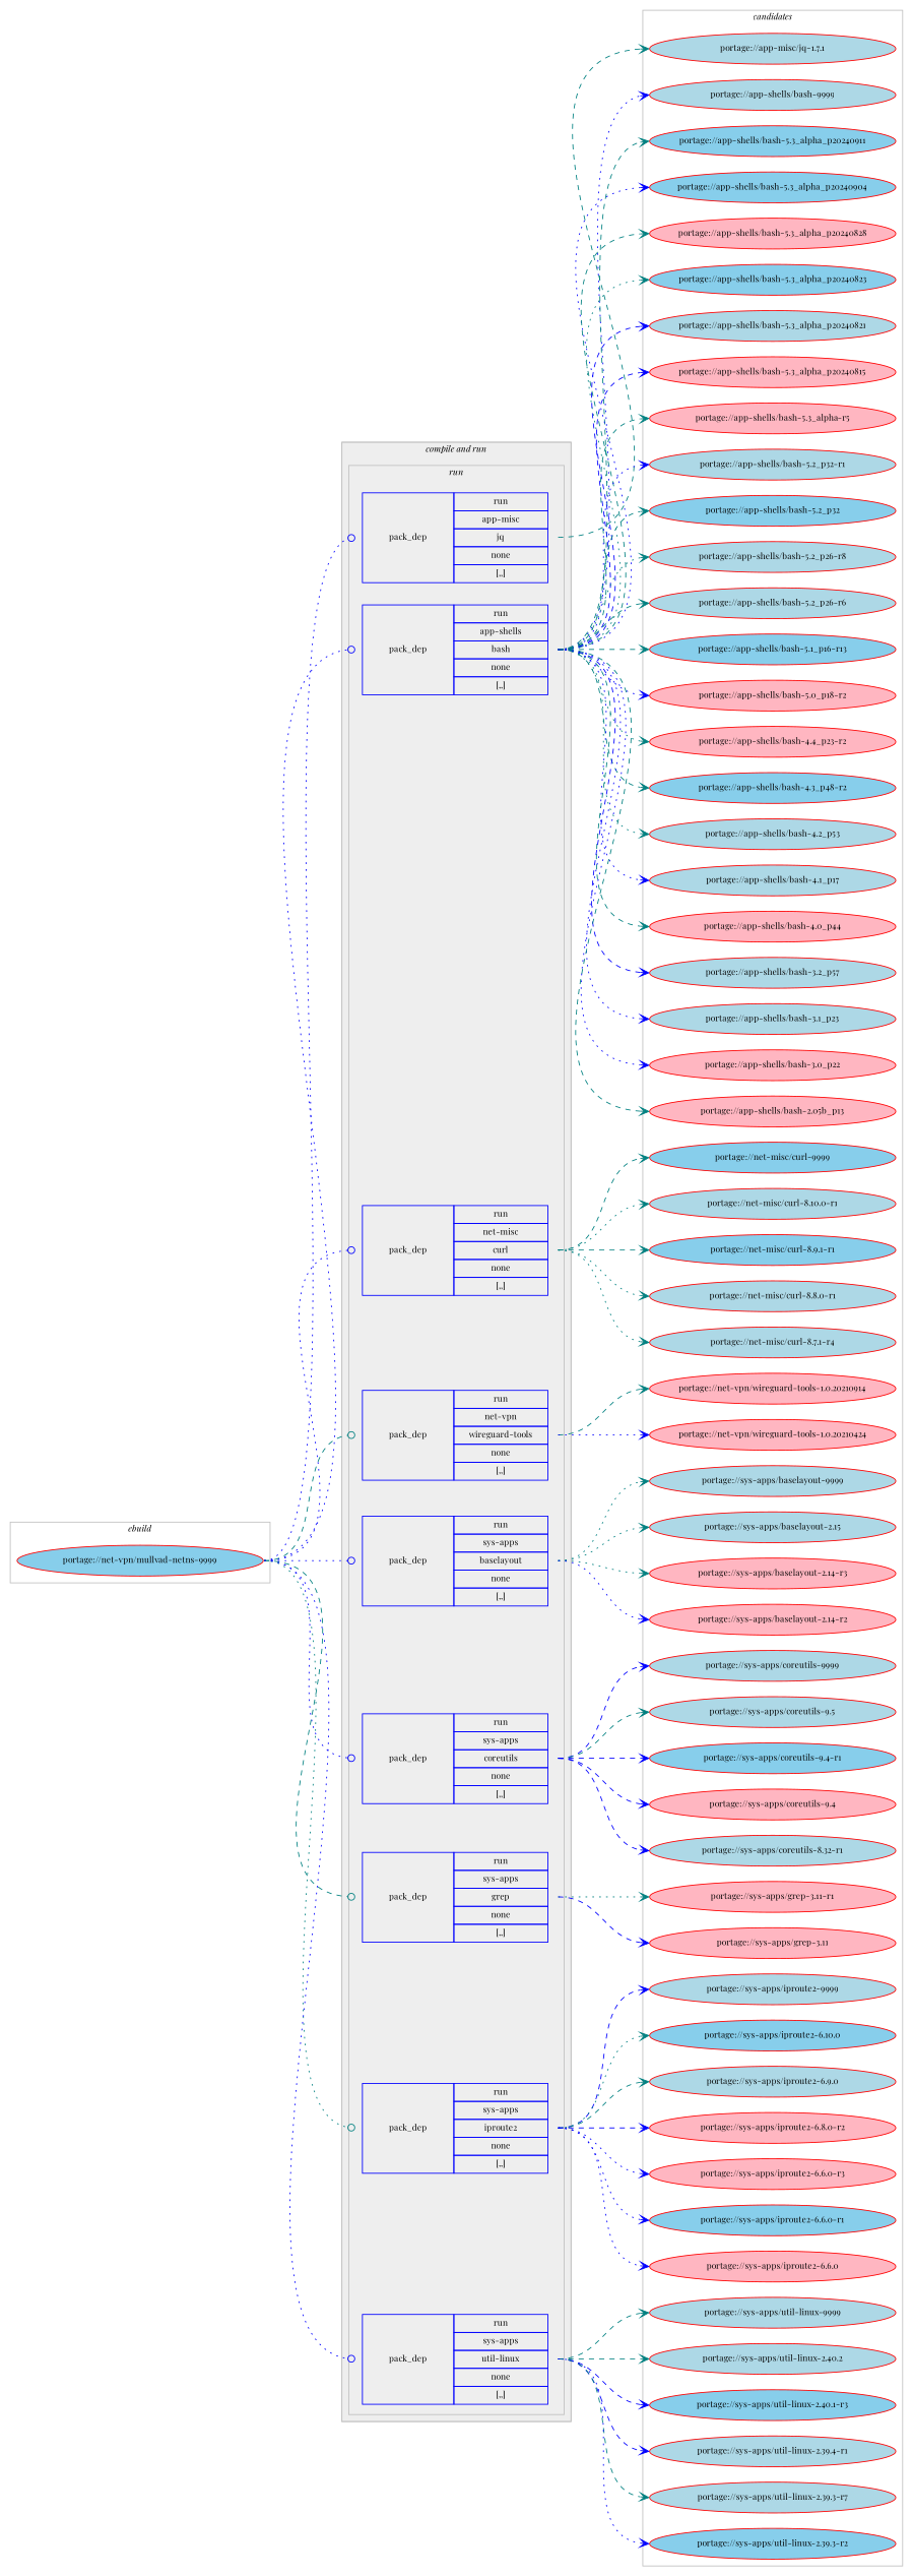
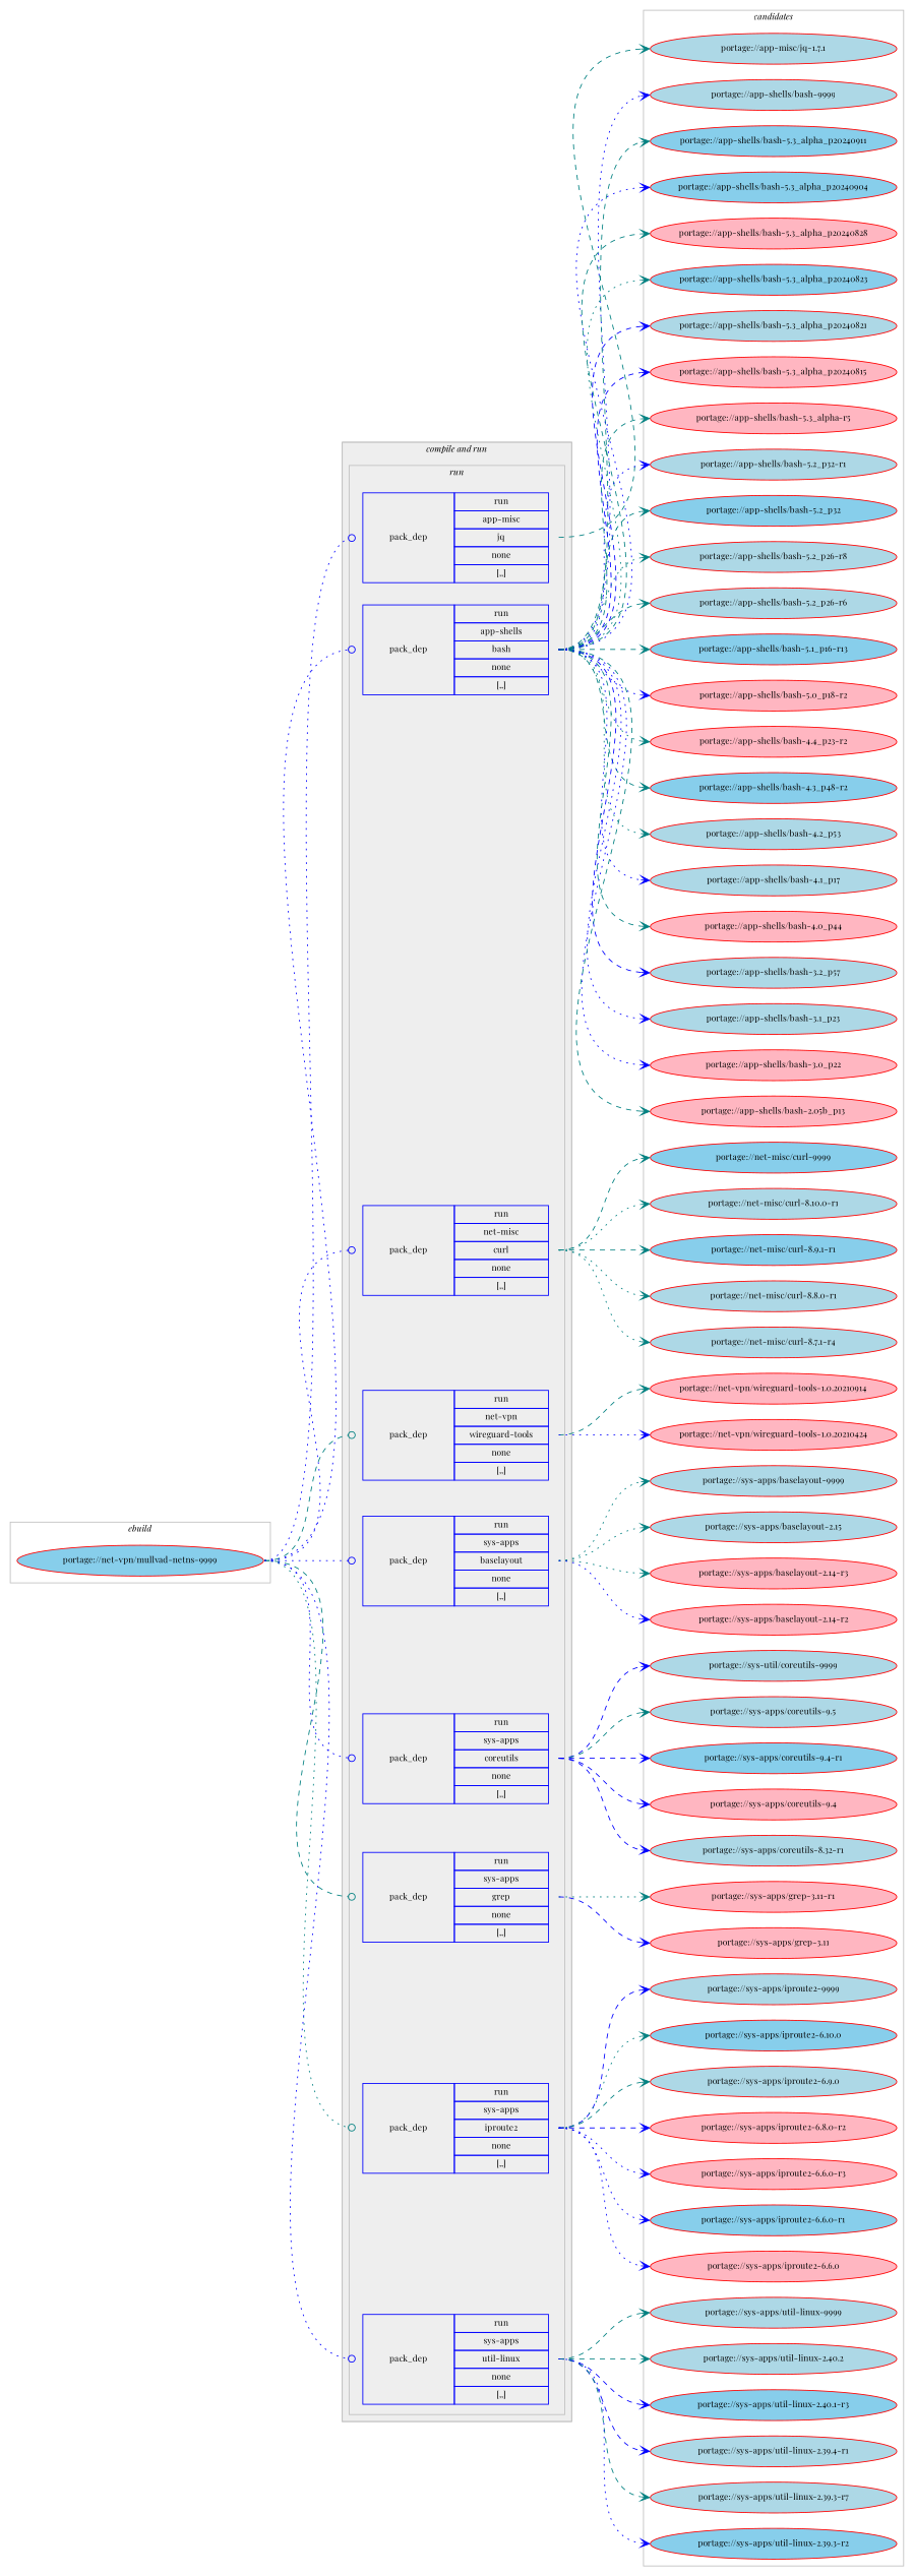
  digraph {
    compound=true
    concentrate=true
    fontname="Playfair Display"
    fontsize=10
    newrank=true
    rankdir=LR
    ranksep=1.5
    node [color=red fillcolor=lightblue fontname="Playfair Display" fontsize=10 style=filled]
    edge [arrowhead=vee color=teal fontname="Playfair Display" headport=w style=dotted tailport=e weight=100]
    n1 [fillcolor=skyblue label="portage://net-vpn/mullvad-netns-9999" width=4]
    n2 [color=blue label=<<TABLE BORDER="0" CELLBORDER="1" CELLSPACING="0" CELLPADDING="4" WIDTH="220"><TR><TD ROWSPAN="6" CELLPADDING="30">pack_dep</TD></TR><TR><TD WIDTH="110">run</TD></TR><TR><TD>app-misc</TD></TR><TR><TD>jq</TD></TR><TR><TD>none</TD></TR><TR><TD>[,,]</TD></TR></TABLE>> shape=none fillcolor="" style=""]
    n3 [color=blue label=<<TABLE BORDER="0" CELLBORDER="1" CELLSPACING="0" CELLPADDING="4" WIDTH="220"><TR><TD ROWSPAN="6" CELLPADDING="30">pack_dep</TD></TR><TR><TD WIDTH="110">run</TD></TR><TR><TD>app-shells</TD></TR><TR><TD>bash</TD></TR><TR><TD>none</TD></TR><TR><TD>[,,]</TD></TR></TABLE>> shape=none fillcolor="" style=""]
    n4 [color=blue label=<<TABLE BORDER="0" CELLBORDER="1" CELLSPACING="0" CELLPADDING="4" WIDTH="220"><TR><TD ROWSPAN="6" CELLPADDING="30">pack_dep</TD></TR><TR><TD WIDTH="110">run</TD></TR><TR><TD>net-misc</TD></TR><TR><TD>curl</TD></TR><TR><TD>none</TD></TR><TR><TD>[,,]</TD></TR></TABLE>> shape=none fillcolor="" style=""]
    n5 [color=blue label=<<TABLE BORDER="0" CELLBORDER="1" CELLSPACING="0" CELLPADDING="4" WIDTH="220"><TR><TD ROWSPAN="6" CELLPADDING="30">pack_dep</TD></TR><TR><TD WIDTH="110">run</TD></TR><TR><TD>net-vpn</TD></TR><TR><TD>wireguard-tools</TD></TR><TR><TD>none</TD></TR><TR><TD>[,,]</TD></TR></TABLE>> shape=none fillcolor="" style=""]
    n6 [color=blue label=<<TABLE BORDER="0" CELLBORDER="1" CELLSPACING="0" CELLPADDING="4" WIDTH="220"><TR><TD ROWSPAN="6" CELLPADDING="30">pack_dep</TD></TR><TR><TD WIDTH="110">run</TD></TR><TR><TD>sys-apps</TD></TR><TR><TD>baselayout</TD></TR><TR><TD>none</TD></TR><TR><TD>[,,]</TD></TR></TABLE>> shape=none fillcolor="" style=""]
    n7 [color=blue label=<<TABLE BORDER="0" CELLBORDER="1" CELLSPACING="0" CELLPADDING="4" WIDTH="220"><TR><TD ROWSPAN="6" CELLPADDING="30">pack_dep</TD></TR><TR><TD WIDTH="110">run</TD></TR><TR><TD>sys-apps</TD></TR><TR><TD>coreutils</TD></TR><TR><TD>none</TD></TR><TR><TD>[,,]</TD></TR></TABLE>> shape=none fillcolor="" style=""]
    n8 [color=blue label=<<TABLE BORDER="0" CELLBORDER="1" CELLSPACING="0" CELLPADDING="4" WIDTH="220"><TR><TD ROWSPAN="6" CELLPADDING="30">pack_dep</TD></TR><TR><TD WIDTH="110">run</TD></TR><TR><TD>sys-apps</TD></TR><TR><TD>grep</TD></TR><TR><TD>none</TD></TR><TR><TD>[,,]</TD></TR></TABLE>> shape=none fillcolor="" style=""]
    n9 [color=blue label=<<TABLE BORDER="0" CELLBORDER="1" CELLSPACING="0" CELLPADDING="4" WIDTH="220"><TR><TD ROWSPAN="6" CELLPADDING="30">pack_dep</TD></TR><TR><TD WIDTH="110">run</TD></TR><TR><TD>sys-apps</TD></TR><TR><TD>iproute2</TD></TR><TR><TD>none</TD></TR><TR><TD>[,,]</TD></TR></TABLE>> shape=none fillcolor="" style=""]
    n10 [color=blue label=<<TABLE BORDER="0" CELLBORDER="1" CELLSPACING="0" CELLPADDING="4" WIDTH="220"><TR><TD ROWSPAN="6" CELLPADDING="30">pack_dep</TD></TR><TR><TD WIDTH="110">run</TD></TR><TR><TD>sys-apps</TD></TR><TR><TD>util-linux</TD></TR><TR><TD>none</TD></TR><TR><TD>[,,]</TD></TR></TABLE>> shape=none fillcolor="" style=""]
    n11 [label="portage://app-misc/jq-1.7.1" width=4]
    n12 [label="portage://app-shells/bash-9999" width=4]
    n13 [fillcolor=skyblue label="portage://app-shells/bash-5.3_alpha_p20240911" width=4]
    n14 [fillcolor=skyblue label="portage://app-shells/bash-5.3_alpha_p20240904" width=4]
    n15 [fillcolor=lightpink label="portage://app-shells/bash-5.3_alpha_p20240828" width=4]
    n16 [fillcolor=skyblue label="portage://app-shells/bash-5.3_alpha_p20240823" width=4]
    n17 [label="portage://app-shells/bash-5.3_alpha_p20240821" width=4]
    n18 [fillcolor=lightpink label="portage://app-shells/bash-5.3_alpha_p20240815" width=4]
    n19 [fillcolor=lightpink label="portage://app-shells/bash-5.3_alpha-r5" width=4]
    n20 [label="portage://app-shells/bash-5.2_p32-r1" width=4]
    n21 [fillcolor=skyblue label="portage://app-shells/bash-5.2_p32" width=4]
    n22 [label="portage://app-shells/bash-5.2_p26-r8" width=4]
    n23 [label="portage://app-shells/bash-5.2_p26-r6" width=4]
    n24 [fillcolor=skyblue label="portage://app-shells/bash-5.1_p16-r13" width=4]
    n25 [fillcolor=lightpink label="portage://app-shells/bash-5.0_p18-r2" width=4]
    n26 [fillcolor=lightpink label="portage://app-shells/bash-4.4_p23-r2" width=4]
    n27 [fillcolor=skyblue label="portage://app-shells/bash-4.3_p48-r2" width=4]
    n28 [label="portage://app-shells/bash-4.2_p53" width=4]
    n29 [label="portage://app-shells/bash-4.1_p17" width=4]
    n30 [fillcolor=lightpink label="portage://app-shells/bash-4.0_p44" width=4]
    n31 [label="portage://app-shells/bash-3.2_p57" width=4]
    n32 [label="portage://app-shells/bash-3.1_p23" width=4]
    n33 [fillcolor=lightpink label="portage://app-shells/bash-3.0_p22" width=4]
    n34 [fillcolor=lightpink label="portage://app-shells/bash-2.05b_p13" width=4]
    n35 [fillcolor=skyblue label="portage://net-misc/curl-9999" width=4]
    n36 [label="portage://net-misc/curl-8.10.0-r1" width=4]
    n37 [fillcolor=skyblue label="portage://net-misc/curl-8.9.1-r1" width=4]
    n38 [label="portage://net-misc/curl-8.8.0-r1" width=4]
    n39 [label="portage://net-misc/curl-8.7.1-r4" width=4]
    n40 [fillcolor=lightpink label="portage://net-vpn/wireguard-tools-1.0.20210914" width=4]
    n41 [fillcolor=lightpink label="portage://net-vpn/wireguard-tools-1.0.20210424" width=4]
    n42 [label="portage://sys-apps/baselayout-9999" width=4]
    n43 [label="portage://sys-apps/baselayout-2.15" width=4]
    n44 [fillcolor=lightpink label="portage://sys-apps/baselayout-2.14-r3" width=4]
    n45 [fillcolor=lightpink label="portage://sys-apps/baselayout-2.14-r2" width=4]
-   n46 [label="portage://sys-apps/coreutils-9999" width=4]
+   n46 [label="portage://sys-util/coreutils-9999" width=4]
    n47 [label="portage://sys-apps/coreutils-9.5" width=4]
    n48 [fillcolor=skyblue label="portage://sys-apps/coreutils-9.4-r1" width=4]
    n49 [fillcolor=lightpink label="portage://sys-apps/coreutils-9.4" width=4]
    n50 [label="portage://sys-apps/coreutils-8.32-r1" width=4]
    n51 [fillcolor=lightpink label="portage://sys-apps/grep-3.11-r1" width=4]
    n52 [fillcolor=lightpink label="portage://sys-apps/grep-3.11" width=4]
    n53 [label="portage://sys-apps/iproute2-9999" width=4]
    n54 [fillcolor=skyblue label="portage://sys-apps/iproute2-6.10.0" width=4]
    n55 [label="portage://sys-apps/iproute2-6.9.0" width=4]
    n56 [fillcolor=lightpink label="portage://sys-apps/iproute2-6.8.0-r2" width=4]
    n57 [fillcolor=lightpink label="portage://sys-apps/iproute2-6.6.0-r3" width=4]
    n58 [fillcolor=skyblue label="portage://sys-apps/iproute2-6.6.0-r1" width=4]
    n59 [fillcolor=lightpink label="portage://sys-apps/iproute2-6.6.0" width=4]
    n60 [label="portage://sys-apps/util-linux-9999" width=4]
    n61 [label="portage://sys-apps/util-linux-2.40.2" width=4]
    n62 [fillcolor=skyblue label="portage://sys-apps/util-linux-2.40.1-r3" width=4]
    n63 [label="portage://sys-apps/util-linux-2.39.4-r1" width=4]
    n64 [label="portage://sys-apps/util-linux-2.39.3-r7" width=4]
    n65 [fillcolor=skyblue label="portage://sys-apps/util-linux-2.39.3-r2" width=4]
    subgraph cluster_1 {
      color=gray
      label=<<i>ebuild</i>>
      n1
    }
    subgraph cluster_2 {
      color=gray
      label=<<i>dependencies</i>>
      subgraph cluster_3 {
        color=gray
        fillcolor="#eeeeee"
        label=<<i>compile</i>>
        style=filled
      }
      subgraph cluster_4 {
        color=gray
        fillcolor="#eeeeee"
        label=<<i>compile and run</i>>
        style=filled
      }
      subgraph cluster_5 {
        color=gray
        fillcolor="#eeeeee"
        label=<<i>run</i>>
        style=filled
        subgraph sub_6 {
          color=gray
          fillcolor="#eeeeee"
          label=<<i>run</i>>
          style=filled
          n2
        }
        subgraph sub_7 {
          color=gray
          fillcolor="#eeeeee"
          label=<<i>run</i>>
          style=filled
          n3
        }
        subgraph sub_8 {
          color=gray
          fillcolor="#eeeeee"
          label=<<i>run</i>>
          style=filled
          n4
        }
        subgraph sub_9 {
          color=gray
          fillcolor="#eeeeee"
          label=<<i>run</i>>
          style=filled
          n5
        }
        subgraph sub_10 {
          color=gray
          fillcolor="#eeeeee"
          label=<<i>run</i>>
          style=filled
          n6
        }
        subgraph sub_11 {
          color=gray
          fillcolor="#eeeeee"
          label=<<i>run</i>>
          style=filled
          n7
        }
        subgraph sub_12 {
          color=gray
          fillcolor="#eeeeee"
          label=<<i>run</i>>
          style=filled
          n8
        }
        subgraph sub_13 {
          color=gray
          fillcolor="#eeeeee"
          label=<<i>run</i>>
          style=filled
          n9
        }
        subgraph sub_14 {
          color=gray
          fillcolor="#eeeeee"
          label=<<i>run</i>>
          style=filled
          n10
        }
      }
    }
    subgraph cluster_15 {
      color=gray
      label=<<i>candidates</i>>
      rank=same
      subgraph sub_16 {
        color=black
        label=<<i>candidates</i>>
        nodesep=1
        rank=same
        n11
      }
      subgraph sub_17 {
        color=black
        label=<<i>candidates</i>>
        nodesep=1
        rank=same
        n12
        n13
        n14
        n15
        n16
        n17
        n18
        n19
        n20
        n21
        n22
        n23
        n24
        n25
        n26
        n27
        n28
        n29
        n30
        n31
        n32
        n33
        n34
      }
      subgraph sub_18 {
        color=black
        label=<<i>candidates</i>>
        nodesep=1
        rank=same
        n35
        n36
        n37
        n38
        n39
      }
      subgraph sub_19 {
        color=black
        label=<<i>candidates</i>>
        nodesep=1
        rank=same
        n40
        n41
      }
      subgraph sub_20 {
        color=black
        label=<<i>candidates</i>>
        nodesep=1
        rank=same
        n42
        n43
        n44
        n45
      }
      subgraph sub_21 {
        color=black
        label=<<i>candidates</i>>
        nodesep=1
        rank=same
        n46
        n47
        n48
        n49
        n50
      }
      subgraph sub_22 {
        color=black
        label=<<i>candidates</i>>
        nodesep=1
        rank=same
        n51
        n52
      }
      subgraph sub_23 {
        color=black
        label=<<i>candidates</i>>
        nodesep=1
        rank=same
        n53
        n54
        n55
        n56
        n57
        n58
        n59
      }
      subgraph sub_24 {
        color=black
        label=<<i>candidates</i>>
        nodesep=1
        rank=same
        n60
        n61
        n62
        n63
        n64
        n65
      }
    }
    n1 -> n2 [arrowhead=odot color=blue weight=20]
    n1 -> n3 [arrowhead=odot color=blue weight=20]
    n1 -> n4 [arrowhead=odot color=blue weight=20]
    n1 -> n5 [arrowhead=odot style=dashed weight=20]
    n1 -> n6 [arrowhead=odot color=blue weight=20]
    n1 -> n7 [arrowhead=odot color=blue weight=20]
    n1 -> n8 [arrowhead=odot style=dashed weight=20]
    n1 -> n9 [arrowhead=odot weight=20]
    n1 -> n10 [arrowhead=odot color=blue weight=20]
    n2 -> n11 [style=dashed]
    n3 -> n12 [color=blue]
    n3 -> n13 [style=dashed]
    n3 -> n14 [color=blue]
    n3 -> n15 [style=dashed]
    n3 -> n16
    n3 -> n17 [color=blue style=dashed]
    n3 -> n18 [color=blue style=dashed]
    n3 -> n19 [style=dashed]
    n3 -> n20 [color=blue]
    n3 -> n21 [style=dashed]
    n3 -> n22
    n3 -> n23 [style=dashed]
    n3 -> n24 [style=dashed]
    n3 -> n25 [color=blue]
    n3 -> n26
    n3 -> n27 [style=dashed]
    n3 -> n28
    n3 -> n29 [color=blue]
    n3 -> n30 [style=dashed]
    n3 -> n31 [color=blue style=dashed]
    n3 -> n32 [color=blue]
    n3 -> n33 [color=blue]
    n3 -> n34 [style=dashed]
    n4 -> n35 [style=dashed]
    n4 -> n36
    n4 -> n37 [style=dashed]
    n4 -> n38
    n4 -> n39
    n5 -> n40 [style=dashed]
    n5 -> n41 [color=blue]
    n6 -> n42
    n6 -> n43
    n6 -> n44
    n6 -> n45 [color=blue]
    n7 -> n46 [color=blue style=dashed]
    n7 -> n47 [style=dashed]
    n7 -> n48 [color=blue style=dashed]
    n7 -> n49 [color=blue style=dashed]
    n7 -> n50 [color=blue style=dashed]
    n8 -> n51
    n8 -> n52 [color=blue style=dashed]
    n9 -> n53 [color=blue style=dashed]
    n9 -> n54
    n9 -> n55 [style=dashed]
    n9 -> n56 [color=blue style=dashed]
    n9 -> n57 [color=blue]
    n9 -> n58 [color=blue]
    n9 -> n59 [color=blue]
    n10 -> n60 [style=dashed]
    n10 -> n61 [style=dashed]
    n10 -> n62 [color=blue style=dashed]
    n10 -> n63 [color=blue style=dashed]
    n10 -> n64 [style=dashed]
    n10 -> n65 [color=blue]
  }
